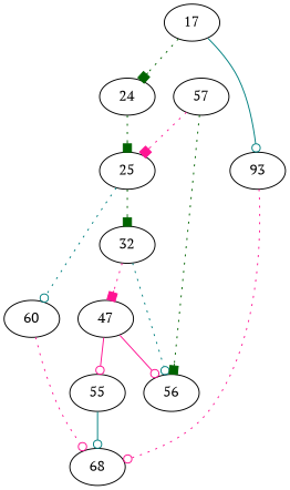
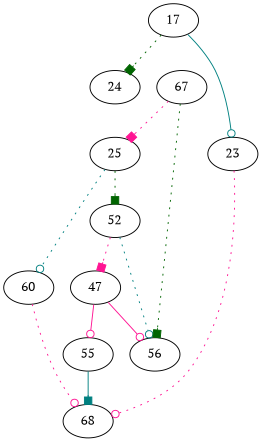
  strict digraph {
    fontname="PT Serif"
    node [fontname="PT Serif"]
    edge [arrowhead=odot color=deeppink fontname="PT Serif" style=dotted]
    24
    25
    17
-   23 [label=93]
-   32
+   23
+   32 [label=52]
    60
    68
    56
    47
    55
-   57
-   24 -> 25 [arrowhead=box color=darkgreen]
+   57 [label=67]
    25 -> 32 [arrowhead=box color=darkgreen cond=true]
    25 -> 60 [color=teal cond=false]
    17 -> 24 [arrowhead=box color=darkgreen cond=false]
    17 -> 23 [color=teal cond=true style=solid]
    23 -> 68
    32 -> 56 [color=teal cond=true]
    32 -> 47 [arrowhead=box cond=false]
    60 -> 68
    47 -> 56 [cond=false style=solid]
    47 -> 55 [cond=true style=solid]
-   55 -> 68 [color=teal style=solid]
+   55 -> 68 [arrowhead=box color=teal style=solid]
    57 -> 25 [arrowhead=box]
    57 -> 56 [arrowhead=box color=darkgreen]
  }
